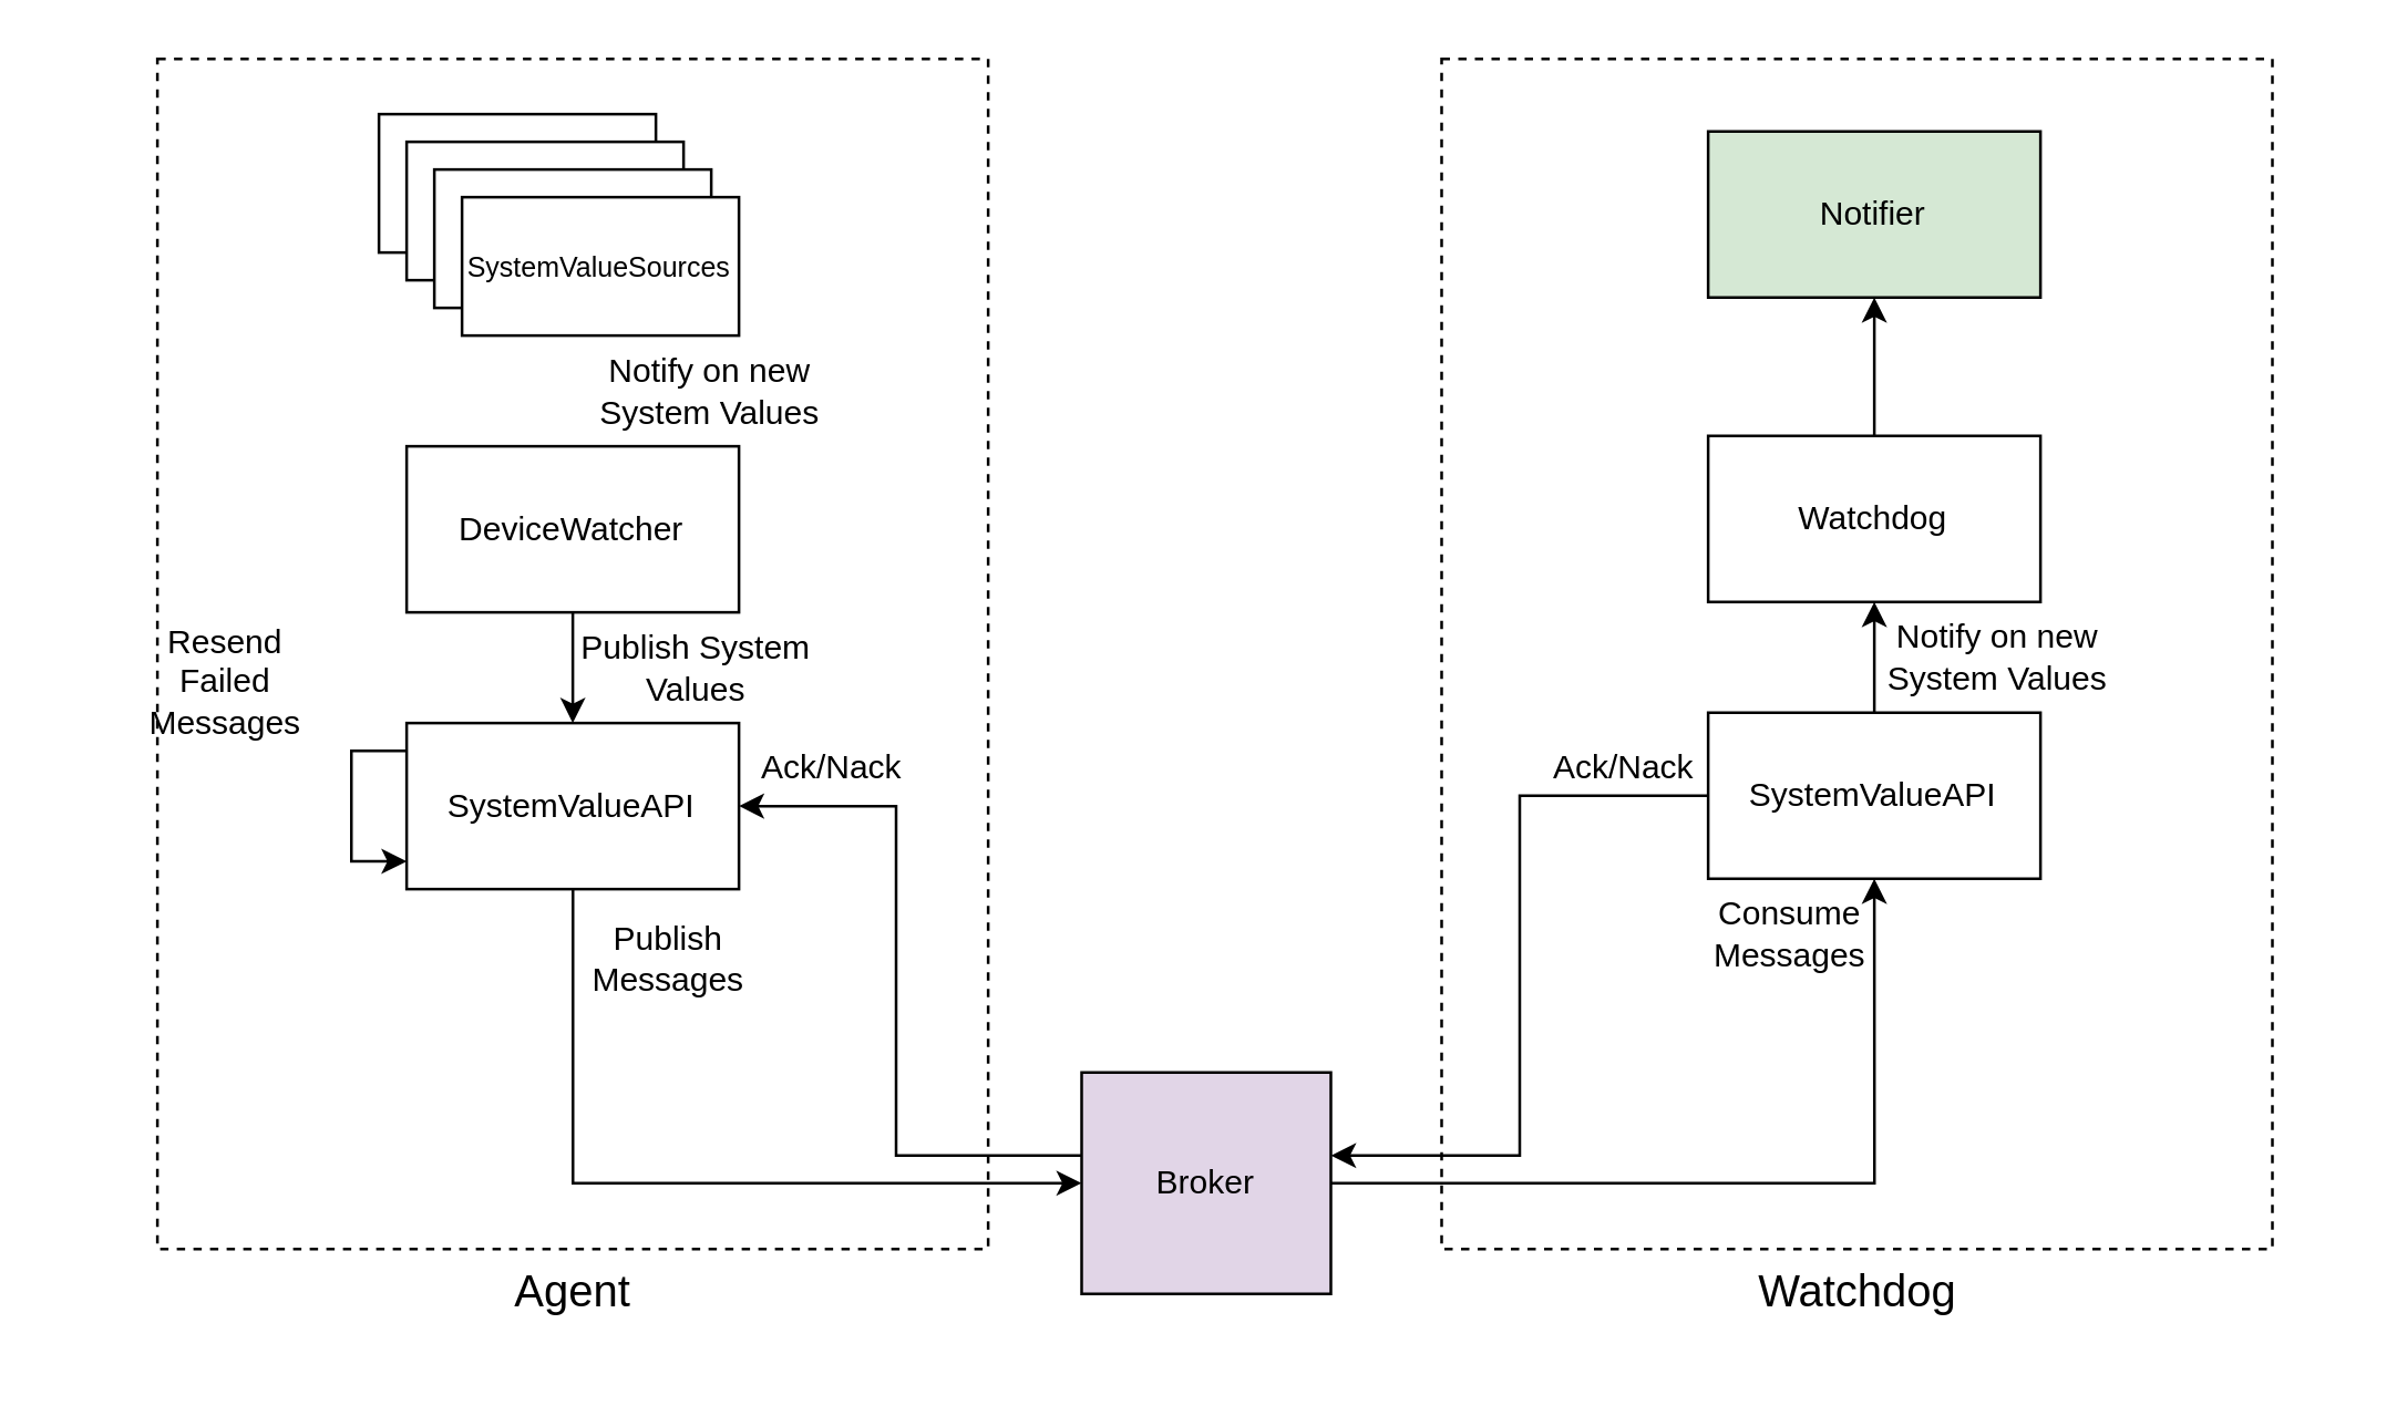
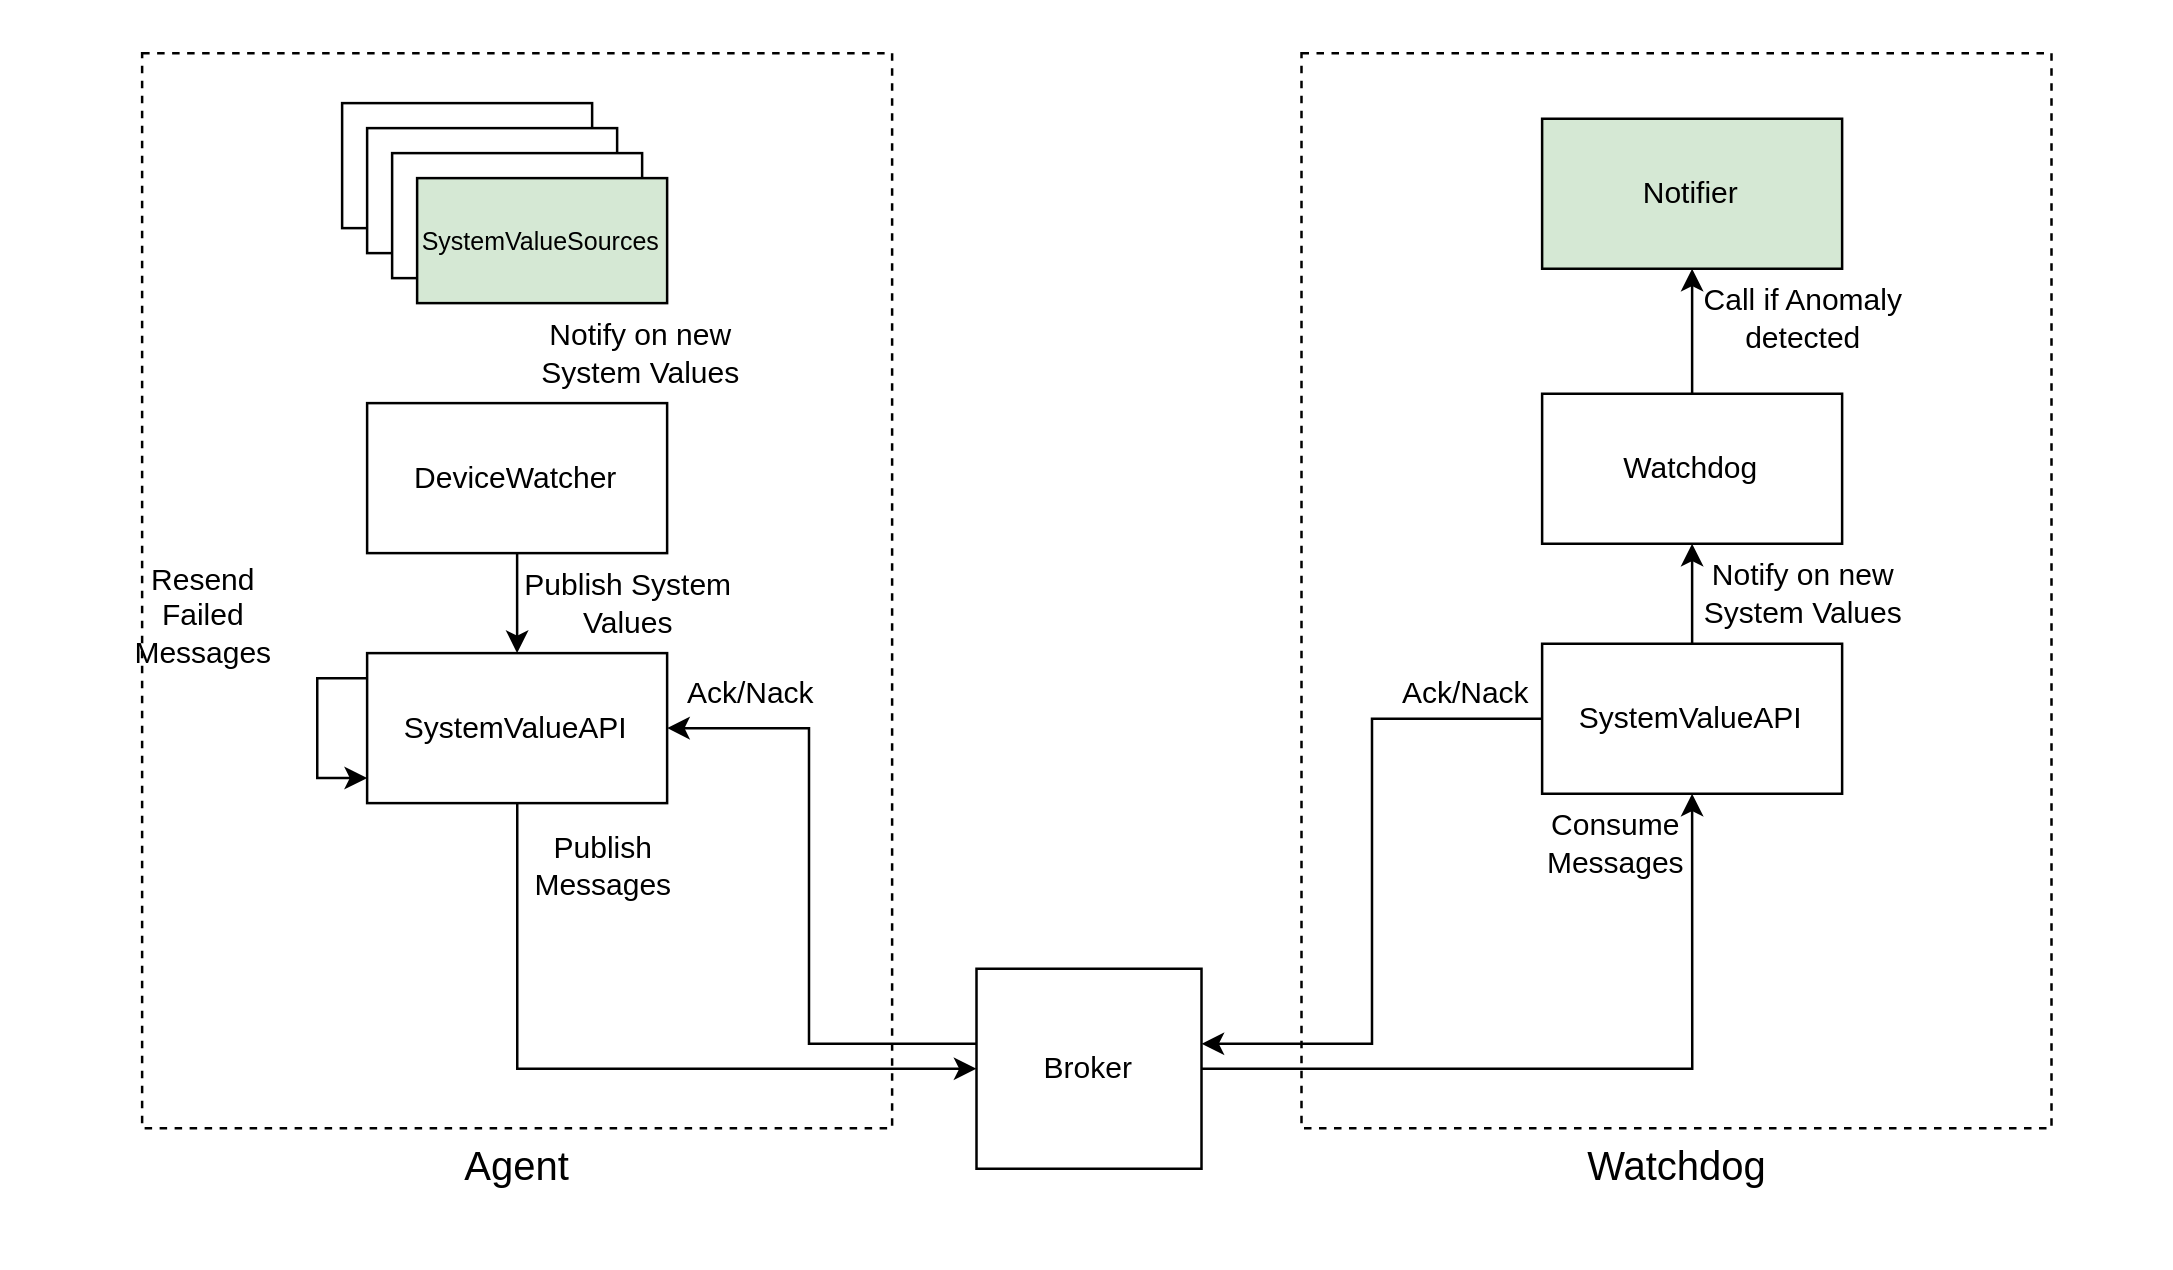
  <mxCell id="0" />
  <mxCell id="1" parent="0" />
  <mxCell id="2" style="edgeStyle=orthogonalEdgeStyle;rounded=0;orthogonalLoop=1;jettySize=auto;html=1;entryX=0.5;entryY=1;entryDx=0;entryDy=0;" parent="1" source="4" target="10" edge="1"><mxGeometry relative="1" as="geometry" /></mxCell>
  <mxCell id="3" style="edgeStyle=orthogonalEdgeStyle;rounded=0;orthogonalLoop=1;jettySize=auto;html=1;entryX=1;entryY=0.5;entryDx=0;entryDy=0;" parent="1" source="4" target="25" edge="1"><mxGeometry relative="1" as="geometry"><Array as="points"><mxPoint x="323" y="417" /><mxPoint x="323" y="291" /></Array></mxGeometry></mxCell>
- <mxCell id="4" value="Broker" style="rounded=0;whiteSpace=wrap;html=1;fillColor=#e1d5e7;" parent="1" vertex="1"><mxGeometry x="390" y="387" width="90" height="80" as="geometry" /></mxCell>
+ <mxCell id="4" value="Broker" style="rounded=0;whiteSpace=wrap;html=1;" parent="1" vertex="1"><mxGeometry x="390" y="387" width="90" height="80" as="geometry" /></mxCell>
  <mxCell id="5" style="edgeStyle=orthogonalEdgeStyle;rounded=0;orthogonalLoop=1;jettySize=auto;html=1;entryX=0;entryY=0.5;entryDx=0;entryDy=0;" parent="1" source="25" target="4" edge="1"><mxGeometry relative="1" as="geometry"><Array as="points"><mxPoint x="206" y="427" /></Array></mxGeometry></mxCell>
  <mxCell id="6" style="edgeStyle=orthogonalEdgeStyle;rounded=0;orthogonalLoop=1;jettySize=auto;html=1;entryX=1;entryY=0.375;entryDx=0;entryDy=0;entryPerimeter=0;" parent="1" source="10" target="4" edge="1"><mxGeometry relative="1" as="geometry" /></mxCell>
  <mxCell id="7" value="" style="shape=image;verticalLabelPosition=bottom;labelBackgroundColor=#ffffff;verticalAlign=top;aspect=fixed;imageAspect=0;image=https://cdn.iconscout.com/icon/free/png-512/rabbitmq-282296.png;" parent="1" vertex="1"><mxGeometry x="460" y="355.75" width="50" height="50" as="geometry" /></mxCell>
  <mxCell id="8" value="" style="group" parent="1" vertex="1" connectable="0"><mxGeometry x="520" y="20.75" width="327" height="460" as="geometry" /></mxCell>
  <mxCell id="9" value="" style="rounded=0;whiteSpace=wrap;html=1;dashed=1;fillColor=none;" parent="8" vertex="1"><mxGeometry width="300" height="430" as="geometry" /></mxCell>
  <mxCell id="10" value="SystemValueAPI" style="rounded=0;whiteSpace=wrap;html=1;" parent="8" vertex="1"><mxGeometry x="96.25" y="236.25" width="120" height="60" as="geometry" /></mxCell>
  <mxCell id="11" value="Consume&lt;br&gt;Messages" style="text;html=1;strokeColor=none;fillColor=none;align=center;verticalAlign=middle;whiteSpace=wrap;rounded=0;dashed=1;" parent="8" vertex="1"><mxGeometry x="106.25" y="306.25" width="40" height="20" as="geometry" /></mxCell>
  <mxCell id="12" value="Ack/Nack" style="text;html=1;strokeColor=none;fillColor=none;align=center;verticalAlign=middle;whiteSpace=wrap;rounded=0;dashed=1;" parent="8" vertex="1"><mxGeometry x="46.25" y="246.25" width="40" height="20" as="geometry" /></mxCell>
  <mxCell id="13" value="Watchdog" style="rounded=0;whiteSpace=wrap;html=1;" parent="8" vertex="1"><mxGeometry x="96.25" y="136.25" width="120" height="60" as="geometry" /></mxCell>
  <mxCell id="14" style="edgeStyle=orthogonalEdgeStyle;rounded=0;orthogonalLoop=1;jettySize=auto;html=1;entryX=0.5;entryY=1;entryDx=0;entryDy=0;" parent="8" source="10" target="13" edge="1"><mxGeometry as="geometry" /></mxCell>
  <mxCell id="15" value="Notify on new System Values" style="text;html=1;strokeColor=none;fillColor=none;align=center;verticalAlign=middle;whiteSpace=wrap;rounded=0;dashed=1;" parent="8" vertex="1"><mxGeometry x="156.25" y="206.25" width="90" height="20" as="geometry" /></mxCell>
  <mxCell id="16" value="Notifier" style="rounded=0;whiteSpace=wrap;html=1;fillColor=#d5e8d4;" parent="8" vertex="1"><mxGeometry x="96.25" y="26.25" width="120" height="60" as="geometry" /></mxCell>
  <mxCell id="17" style="edgeStyle=orthogonalEdgeStyle;rounded=0;orthogonalLoop=1;jettySize=auto;html=1;entryX=0.5;entryY=1;entryDx=0;entryDy=0;" parent="8" source="13" target="16" edge="1"><mxGeometry as="geometry" /></mxCell>
+ <mxCell id="18" value="Call if Anomaly detected" style="text;html=1;strokeColor=none;fillColor=none;align=center;verticalAlign=middle;whiteSpace=wrap;rounded=0;dashed=1;" parent="8" vertex="1"><mxGeometry x="156.25" y="96.25" width="90" height="20" as="geometry" /></mxCell>
  <mxCell id="19" value="" style="shape=image;verticalLabelPosition=bottom;labelBackgroundColor=#ffffff;verticalAlign=top;aspect=fixed;imageAspect=0;image=https://upload.wikimedia.org/wikipedia/commons/thumb/0/06/Kotlin_Icon.svg/768px-Kotlin_Icon.svg.png;" parent="8" vertex="1"><mxGeometry x="277" y="406.25" width="50" height="50" as="geometry" /></mxCell>
  <mxCell id="20" value="Watchdog" style="text;html=1;strokeColor=none;fillColor=none;align=center;verticalAlign=middle;whiteSpace=wrap;rounded=0;fontSize=16;" parent="8" vertex="1"><mxGeometry x="112.75" y="430" width="74.5" height="30" as="geometry" /></mxCell>
  <mxCell id="21" value="" style="group" parent="1" vertex="1" connectable="0"><mxGeometry x="20" y="20.75" width="336.25" height="465.25" as="geometry" /></mxCell>
  <mxCell id="22" value="" style="rounded=0;whiteSpace=wrap;html=1;dashed=1;fillColor=none;" parent="21" vertex="1"><mxGeometry x="36.25" width="300" height="430" as="geometry" /></mxCell>
  <mxCell id="23" value="DeviceWatcher" style="rounded=0;whiteSpace=wrap;html=1;" parent="21" vertex="1"><mxGeometry x="126.25" y="140" width="120" height="60" as="geometry" /></mxCell>
  <mxCell id="24" style="edgeStyle=orthogonalEdgeStyle;rounded=0;orthogonalLoop=1;jettySize=auto;html=1;entryX=0;entryY=0.833;entryDx=0;entryDy=0;entryPerimeter=0;" parent="21" source="25" target="25" edge="1"><mxGeometry as="geometry"><mxPoint x="121.25" y="290" as="targetPoint" /><Array as="points"><mxPoint x="106.25" y="250" /><mxPoint x="106.25" y="290" /></Array></mxGeometry></mxCell>
  <mxCell id="25" value="SystemValueAPI" style="rounded=0;whiteSpace=wrap;html=1;" parent="21" vertex="1"><mxGeometry x="126.25" y="240" width="120" height="60" as="geometry" /></mxCell>
  <mxCell id="26" value="" style="edgeStyle=orthogonalEdgeStyle;rounded=0;orthogonalLoop=1;jettySize=auto;html=1;" parent="21" source="23" target="25" edge="1"><mxGeometry as="geometry" /></mxCell>
  <mxCell id="27" value="Notify on new System Values" style="text;html=1;strokeColor=none;fillColor=none;align=center;verticalAlign=middle;whiteSpace=wrap;rounded=0;dashed=1;" parent="21" vertex="1"><mxGeometry x="191.25" y="110" width="90" height="20" as="geometry" /></mxCell>
  <mxCell id="28" value="Publish System Values" style="text;html=1;strokeColor=none;fillColor=none;align=center;verticalAlign=middle;whiteSpace=wrap;rounded=0;dashed=1;" parent="21" vertex="1"><mxGeometry x="181.25" y="210" width="100" height="20" as="geometry" /></mxCell>
  <mxCell id="29" value="Ack/Nack" style="text;html=1;strokeColor=none;fillColor=none;align=center;verticalAlign=middle;whiteSpace=wrap;rounded=0;dashed=1;" parent="21" vertex="1"><mxGeometry x="260" y="246.25" width="40" height="20" as="geometry" /></mxCell>
  <mxCell id="30" value="Resend Failed Messages" style="text;html=1;strokeColor=none;fillColor=none;align=center;verticalAlign=middle;whiteSpace=wrap;rounded=0;dashed=1;" parent="21" vertex="1"><mxGeometry x="41.25" y="215" width="40" height="20" as="geometry" /></mxCell>
  <mxCell id="31" value="Publish Messages" style="text;html=1;strokeColor=none;fillColor=none;align=center;verticalAlign=middle;whiteSpace=wrap;rounded=0;dashed=1;" parent="21" vertex="1"><mxGeometry x="201.25" y="315" width="40" height="20" as="geometry" /></mxCell>
  <mxCell id="32" value="" style="shape=image;verticalLabelPosition=bottom;labelBackgroundColor=#ffffff;verticalAlign=top;aspect=fixed;imageAspect=0;image=https://docs.microsoft.com/de-de/windows/images/csharp-logo.png;" parent="21" vertex="1"><mxGeometry y="390.25" width="75" height="75" as="geometry" /></mxCell>
  <mxCell id="33" value="" style="group;rounded=0;" parent="21" vertex="1" connectable="0"><mxGeometry x="116.25" y="20" width="130" height="80" as="geometry" /></mxCell>
  <mxCell id="34" value="" style="rounded=0;whiteSpace=wrap;html=1;" parent="33" vertex="1"><mxGeometry width="100" height="50" as="geometry" /></mxCell>
  <mxCell id="35" value="" style="rounded=0;whiteSpace=wrap;html=1;" parent="33" vertex="1"><mxGeometry x="10" y="10" width="100" height="50" as="geometry" /></mxCell>
  <mxCell id="36" value="" style="rounded=0;whiteSpace=wrap;html=1;" parent="33" vertex="1"><mxGeometry x="20" y="20" width="100" height="50" as="geometry" /></mxCell>
- <mxCell id="37" value="&lt;font style=&quot;font-size: 10px&quot;&gt;SystemValueSources&lt;/font&gt;" style="rounded=0;whiteSpace=wrap;html=1;" parent="33" vertex="1"><mxGeometry x="30" y="30" width="100" height="50" as="geometry" /></mxCell>
+ <mxCell id="37" value="&lt;font style=&quot;font-size: 10px&quot;&gt;SystemValueSources&lt;/font&gt;" style="rounded=0;whiteSpace=wrap;html=1;fillColor=#d5e8d4;" parent="33" vertex="1"><mxGeometry x="30" y="30" width="100" height="50" as="geometry" /></mxCell>
  <mxCell id="38" value="Agent" style="text;html=1;strokeColor=none;fillColor=none;align=center;verticalAlign=middle;whiteSpace=wrap;rounded=0;fontSize=16;" parent="21" vertex="1"><mxGeometry x="161.75" y="430" width="49" height="30" as="geometry" /></mxCell>
